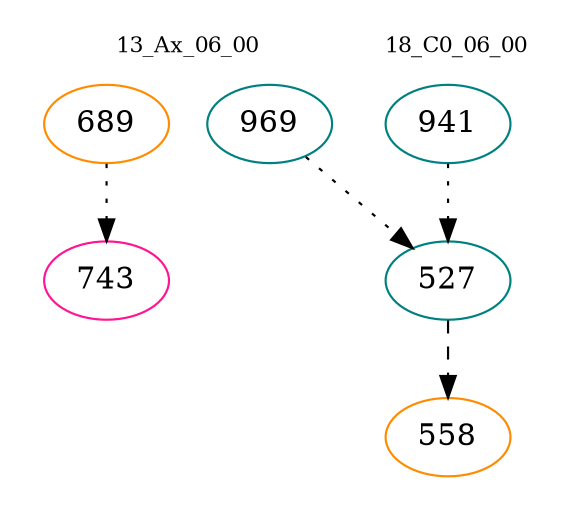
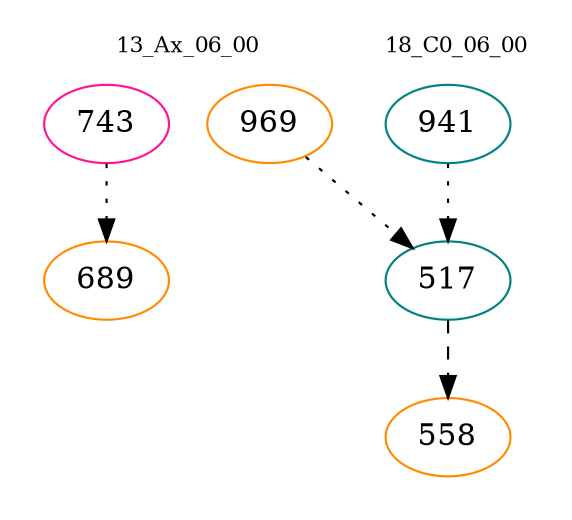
  digraph {
    node [color=teal]
    edge [color=black style=dotted]
-   n1 [label=969]
+   n1 [color=darkorange label=969]
    n2 [color=darkorange label=689]
    n3 [color=deeppink label=743]
    n4 [label=941]
-   n5 [label=527]
+   n5 [label=517]
    n6 [color=darkorange label=558]
    subgraph cluster_1 {
      color=white
      fontsize=10
      label="13_Ax_06_00"
      n1
      n2
      n3
    }
    subgraph cluster_2 {
      color=white
      fontsize=10
      label="18_C0_06_00"
      n4
      n5
      n6
    }
    n1 -> n5
-   n2 -> n3
+   n3 -> n2
    n4 -> n5
    n5 -> n6 [style=dashed]
  }
